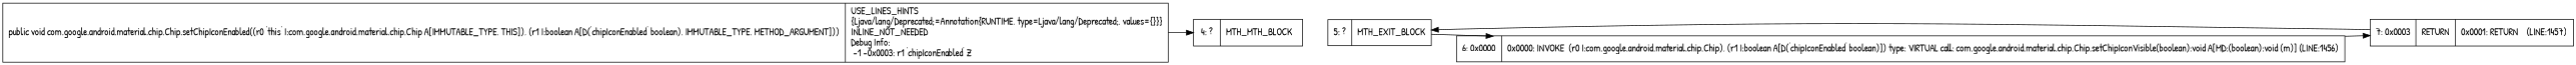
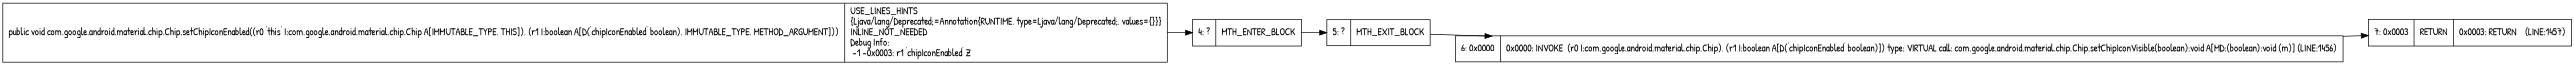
  digraph {
    fontname="Patrick Hand"
    rankdir=LR
    node [fontname="Patrick Hand" shape=record]
    edge [fontname="Patrick Hand"]
-   n1 [label="{4\:\ ?|MTH_MTH_BLOCK\l}"]
+   n1 [label="{4\:\ ?|MTH_ENTER_BLOCK\l}"]
    n2 [label="{6\:\ 0x0000|0x0000: INVOKE  (r0 I:com.google.android.material.chip.Chip), (r1 I:boolean A[D('chipIconEnabled' boolean)]) type: VIRTUAL call: com.google.android.material.chip.Chip.setChipIconVisible(boolean):void A[MD:(boolean):void (m)] (LINE:1456)\l}"]
-   n3 [label="{7\:\ 0x0003|RETURN\l|0x0001: RETURN    (LINE:1457)\l}"]
+   n3 [label="{7\:\ 0x0003|RETURN\l|0x0003: RETURN    (LINE:1457)\l}"]
    n4 [label="{5\:\ ?|MTH_EXIT_BLOCK\l}"]
    n5 [label="{public void com.google.android.material.chip.Chip.setChipIconEnabled((r0 'this' I:com.google.android.material.chip.Chip A[IMMUTABLE_TYPE, THIS]), (r1 I:boolean A[D('chipIconEnabled' boolean), IMMUTABLE_TYPE, METHOD_ARGUMENT]))  | USE_LINES_HINTS\l\{Ljava\/lang\/Deprecated;=Annotation\{RUNTIME, type=Ljava\/lang\/Deprecated;, values=\{\}\}\}\lINLINE_NOT_NEEDED\lDebug Info:\l  \-1 \-0x0003: r1 'chipIconEnabled' Z\l}"]
    n2 -> n3
-   n3 -> n4
+   n1 -> n4
    n4 -> n2
    n5 -> n1
  }
